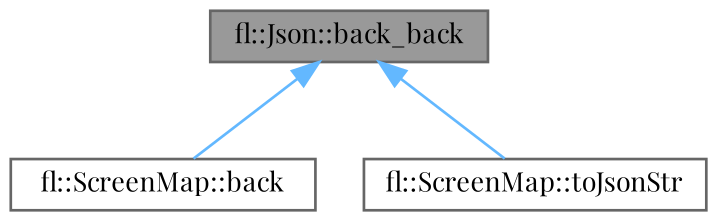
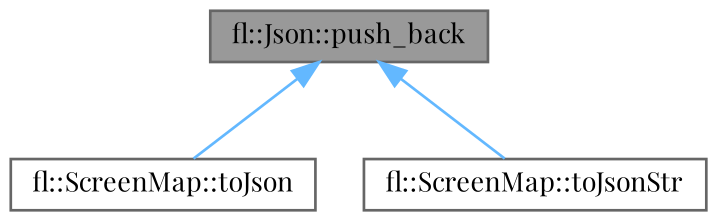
  digraph {
    fontname="Playfair Display"
    rankdir=TB
    node [color=grey40 fillcolor=white fontname="Playfair Display" fontsize=10 shape=box style=filled]
    edge [color=steelblue1 dir=back fontname="Playfair Display" fontsize=10 labelfontname=Helvetica labelfontsize=10 style=solid]
-   n1 [color=gray40 fillcolor=grey60 fontcolor=black height=0.2 label="fl::Json::back_back" width=0.4]
-   n2 [height=0.2 label="fl::ScreenMap::back" width=0.4]
+   n1 [color=gray40 fillcolor=grey60 fontcolor=black height=0.2 label="fl::Json::push_back" width=0.4]
+   n2 [height=0.2 label="fl::ScreenMap::toJson" width=0.4]
    n3 [height=0.2 label="fl::ScreenMap::toJsonStr" width=0.4]
    n1 -> n2
    n1 -> n3
  }
